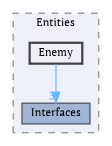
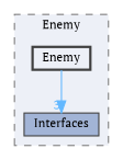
  digraph {
    compound=true
    fontname="PT Serif"
    node [color=grey25 fontname="PT Serif" fontsize=10 shape=box]
    n1 [fillcolor="#a2b4d6" height=0.2 label=Interfaces style=filled width=0.4]
    n2 [fillcolor="#edf0f7" height=0.2 label=Enemy style="filled,bold" width=0.4]
    subgraph cluster_1 {
      bgcolor="#edf0f7"
      fontsize=10
-     label=Entities
+     label=Enemy
      pencolor=grey50
      style="filled,dashed"
      n1
      n2
    }
    n2 -> n1 [color=steelblue1 fontcolor=steelblue1 fontname="PT Serif" fontsize=10 headlabel=3 labeldistance=1.5 labelfontname=Helvetica labelfontsize=10]
  }
